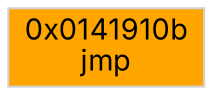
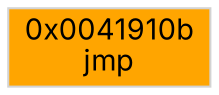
  strict digraph {
    rankdir=LR
    fontname=Inter
-   n1 [color=lightgrey fillcolor=orange label="0x0141910b\njmp" shape=rectangle style=filled fontname=Inter]
+   n1 [color=lightgrey fillcolor=orange label="0x0041910b\njmp" shape=rectangle style=filled fontname=Inter]
  }
